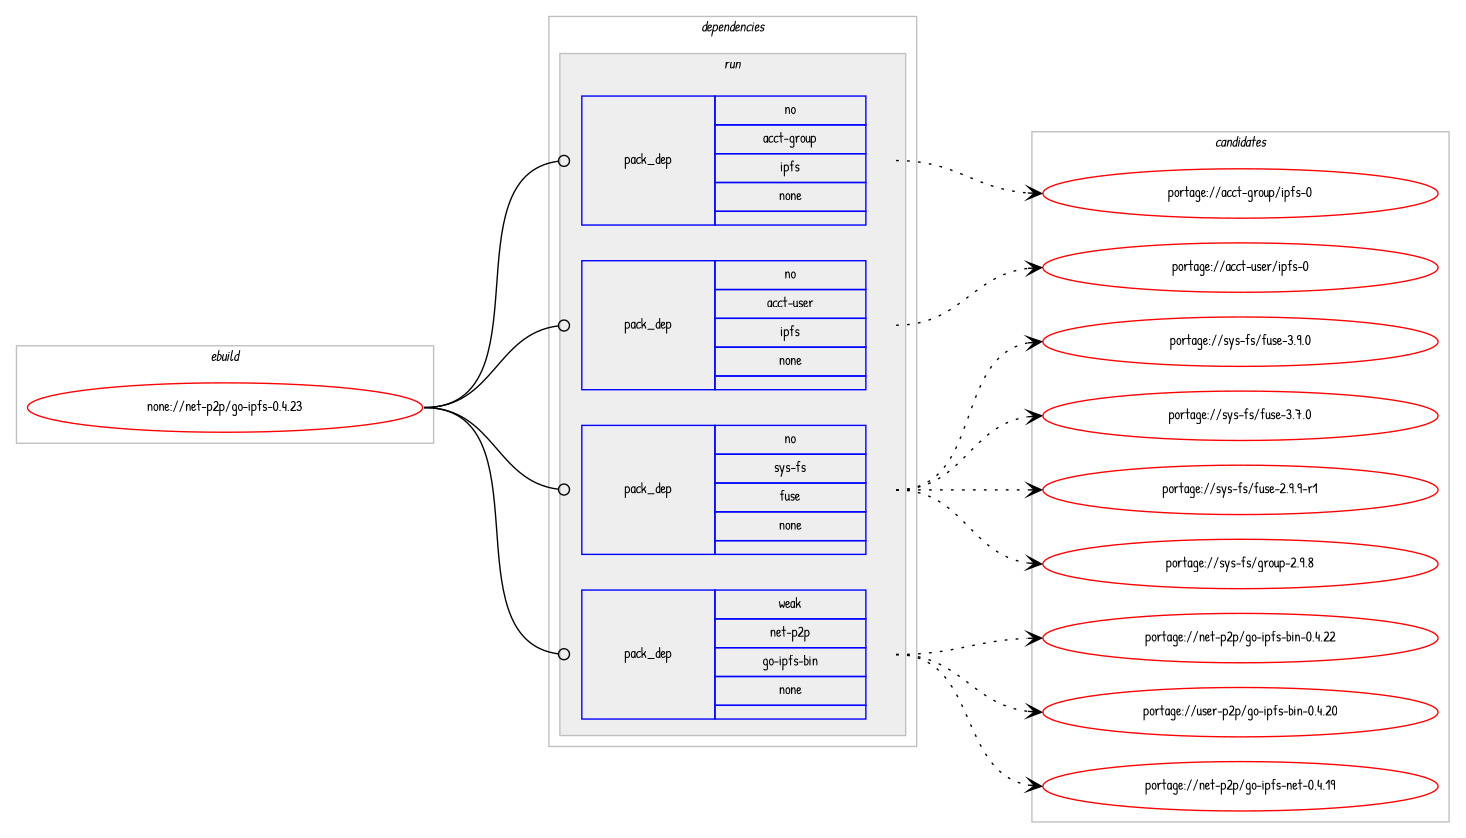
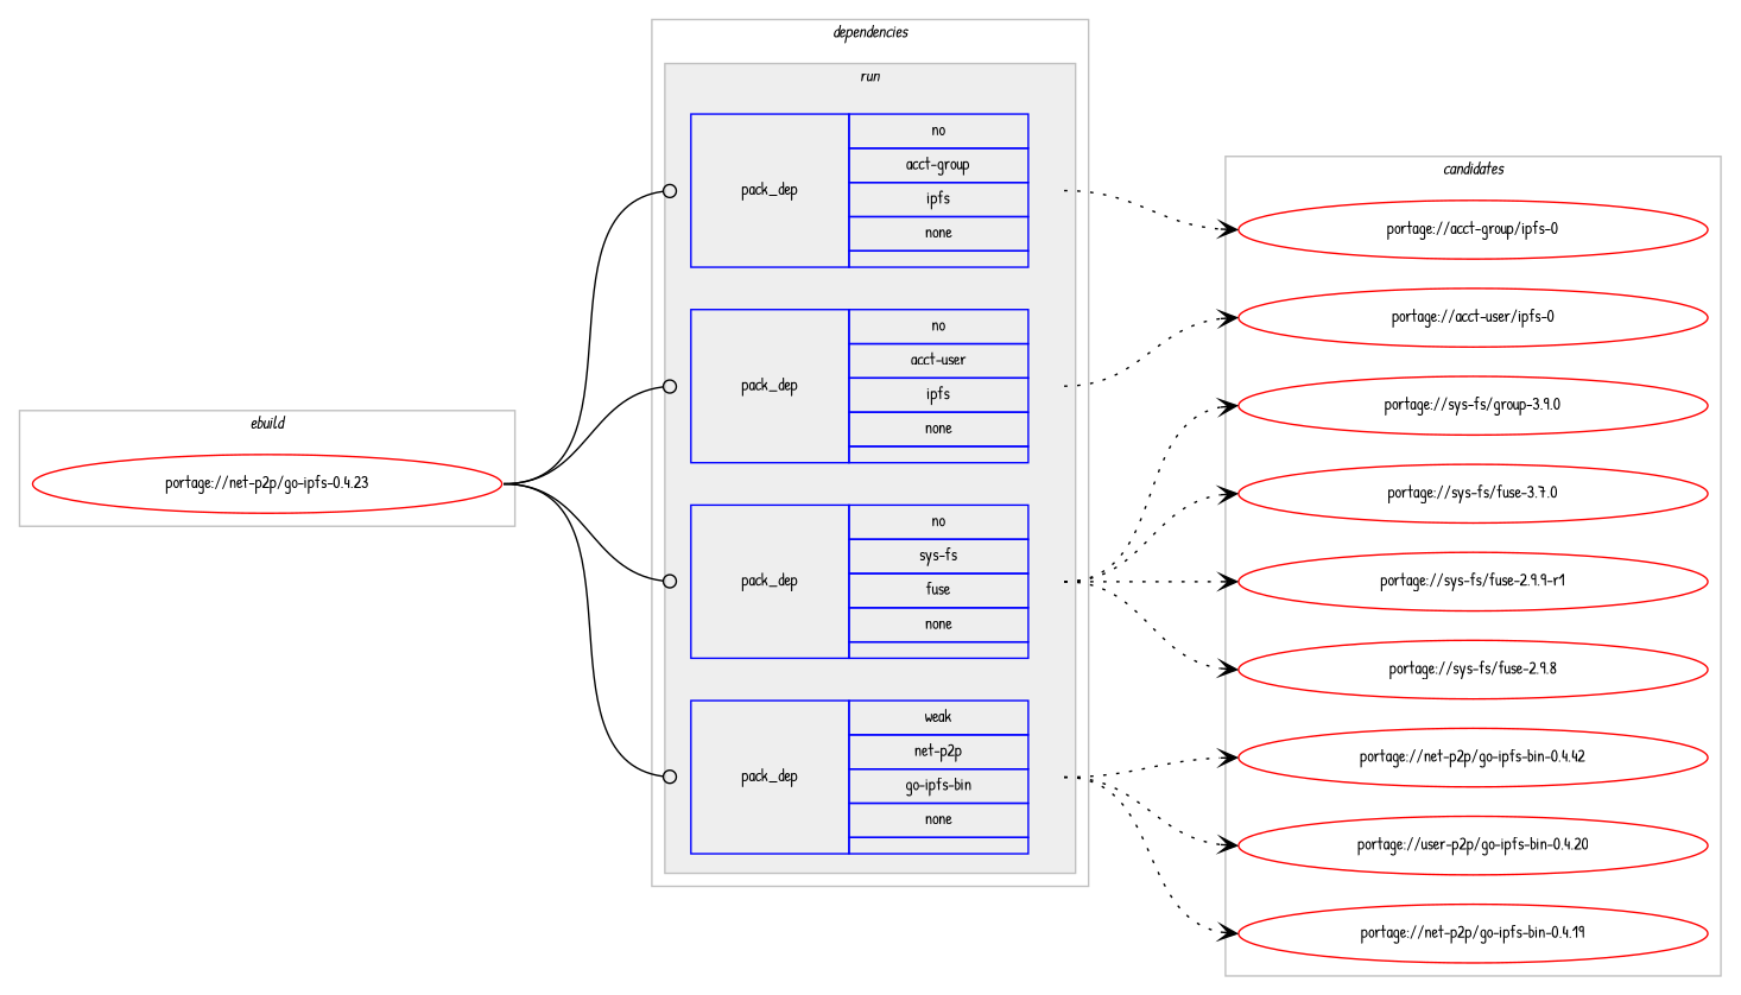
  digraph {
    compound=true
    concentrate=true
    fontname="Patrick Hand"
    fontsize=10
    newrank=true
    rankdir=LR
    ranksep=1.5
    node [color=red fontname="Patrick Hand" fontsize=10]
    edge [arrowhead=vee fontname="Patrick Hand" headport=w style=dotted tailport=e weight=100]
-   n1 [label="none://net-p2p/go-ipfs-0.4.23" width=4]
+   n1 [label="portage://net-p2p/go-ipfs-0.4.23" width=4]
    n2 [color=blue label=<<TABLE BORDER="0" CELLBORDER="1" CELLSPACING="0" CELLPADDING="4" WIDTH="220"><TR><TD ROWSPAN="6" CELLPADDING="30">pack_dep</TD></TR><TR><TD WIDTH="110">no</TD></TR><TR><TD>acct-group</TD></TR><TR><TD>ipfs</TD></TR><TR><TD>none</TD></TR><TR><TD></TD></TR></TABLE>> shape=none]
    n3 [color=blue label=<<TABLE BORDER="0" CELLBORDER="1" CELLSPACING="0" CELLPADDING="4" WIDTH="220"><TR><TD ROWSPAN="6" CELLPADDING="30">pack_dep</TD></TR><TR><TD WIDTH="110">no</TD></TR><TR><TD>acct-user</TD></TR><TR><TD>ipfs</TD></TR><TR><TD>none</TD></TR><TR><TD></TD></TR></TABLE>> shape=none]
    n4 [color=blue label=<<TABLE BORDER="0" CELLBORDER="1" CELLSPACING="0" CELLPADDING="4" WIDTH="220"><TR><TD ROWSPAN="6" CELLPADDING="30">pack_dep</TD></TR><TR><TD WIDTH="110">no</TD></TR><TR><TD>sys-fs</TD></TR><TR><TD>fuse</TD></TR><TR><TD>none</TD></TR><TR><TD></TD></TR></TABLE>> shape=none]
    n5 [color=blue label=<<TABLE BORDER="0" CELLBORDER="1" CELLSPACING="0" CELLPADDING="4" WIDTH="220"><TR><TD ROWSPAN="6" CELLPADDING="30">pack_dep</TD></TR><TR><TD WIDTH="110">weak</TD></TR><TR><TD>net-p2p</TD></TR><TR><TD>go-ipfs-bin</TD></TR><TR><TD>none</TD></TR><TR><TD></TD></TR></TABLE>> shape=none]
    n6 [label="portage://acct-group/ipfs-0" width=4]
    n7 [label="portage://acct-user/ipfs-0" width=4]
-   n8 [label="portage://sys-fs/fuse-3.9.0" width=4]
+   n8 [label="portage://sys-fs/group-3.9.0" width=4]
    n9 [label="portage://sys-fs/fuse-3.7.0" width=4]
    n10 [label="portage://sys-fs/fuse-2.9.9-r1" width=4]
-   n11 [label="portage://sys-fs/group-2.9.8" width=4]
-   n12 [label="portage://net-p2p/go-ipfs-bin-0.4.22" width=4]
+   n11 [label="portage://sys-fs/fuse-2.9.8" width=4]
+   n12 [label="portage://net-p2p/go-ipfs-bin-0.4.42" width=4]
    n13 [label="portage://user-p2p/go-ipfs-bin-0.4.20" width=4]
-   n14 [label="portage://net-p2p/go-ipfs-net-0.4.19" width=4]
+   n14 [label="portage://net-p2p/go-ipfs-bin-0.4.19" width=4]
    subgraph cluster_1 {
      color=gray
      label=<<i>ebuild</i>>
      rank=same
      n1
    }
    subgraph cluster_2 {
      color=gray
      label=<<i>dependencies</i>>
      subgraph cluster_3 {
        color=gray
        fillcolor="#eeeeee"
        label=<<i>compile</i>>
        style=filled
      }
      subgraph cluster_4 {
        color=gray
        fillcolor="#eeeeee"
        label=<<i>compile and run</i>>
        style=filled
      }
      subgraph cluster_5 {
        color=gray
        fillcolor="#eeeeee"
        label=<<i>run</i>>
        style=filled
        subgraph sub_6 {
          color=gray
          fillcolor="#eeeeee"
          label=<<i>run</i>>
          style=filled
          n2
        }
        subgraph sub_7 {
          color=gray
          fillcolor="#eeeeee"
          label=<<i>run</i>>
          style=filled
          n3
        }
        subgraph sub_8 {
          color=gray
          fillcolor="#eeeeee"
          label=<<i>run</i>>
          style=filled
          n4
        }
        subgraph sub_9 {
          color=gray
          fillcolor="#eeeeee"
          label=<<i>run</i>>
          style=filled
          n5
        }
      }
    }
    subgraph cluster_10 {
      color=gray
      label=<<i>candidates</i>>
      rank=same
      subgraph sub_11 {
        color=black
        label=<<i>candidates</i>>
        nodesep=1
        rank=same
        n6
      }
      subgraph sub_12 {
        color=black
        label=<<i>candidates</i>>
        nodesep=1
        rank=same
        n7
      }
      subgraph sub_13 {
        color=black
        label=<<i>candidates</i>>
        nodesep=1
        rank=same
        n8
        n9
        n10
        n11
      }
      subgraph sub_14 {
        color=black
        label=<<i>candidates</i>>
        nodesep=1
        rank=same
        n12
        n13
        n14
      }
    }
    n1 -> n2 [arrowhead=odot style=solid weight=20]
    n1 -> n3 [arrowhead=odot style=solid weight=20]
    n1 -> n4 [arrowhead=odot style=solid weight=20]
    n1 -> n5 [arrowhead=odot style=solid weight=20]
    n2 -> n6
    n3 -> n7
    n4 -> n8
    n4 -> n9
    n4 -> n10
    n4 -> n11
    n5 -> n12
    n5 -> n13
    n5 -> n14
  }
